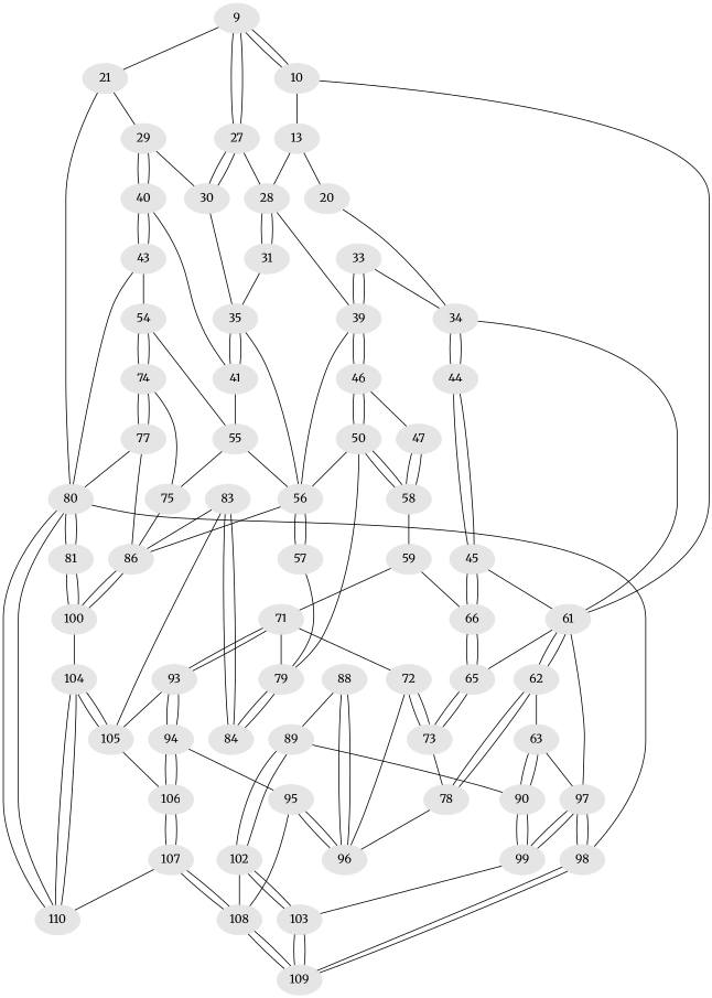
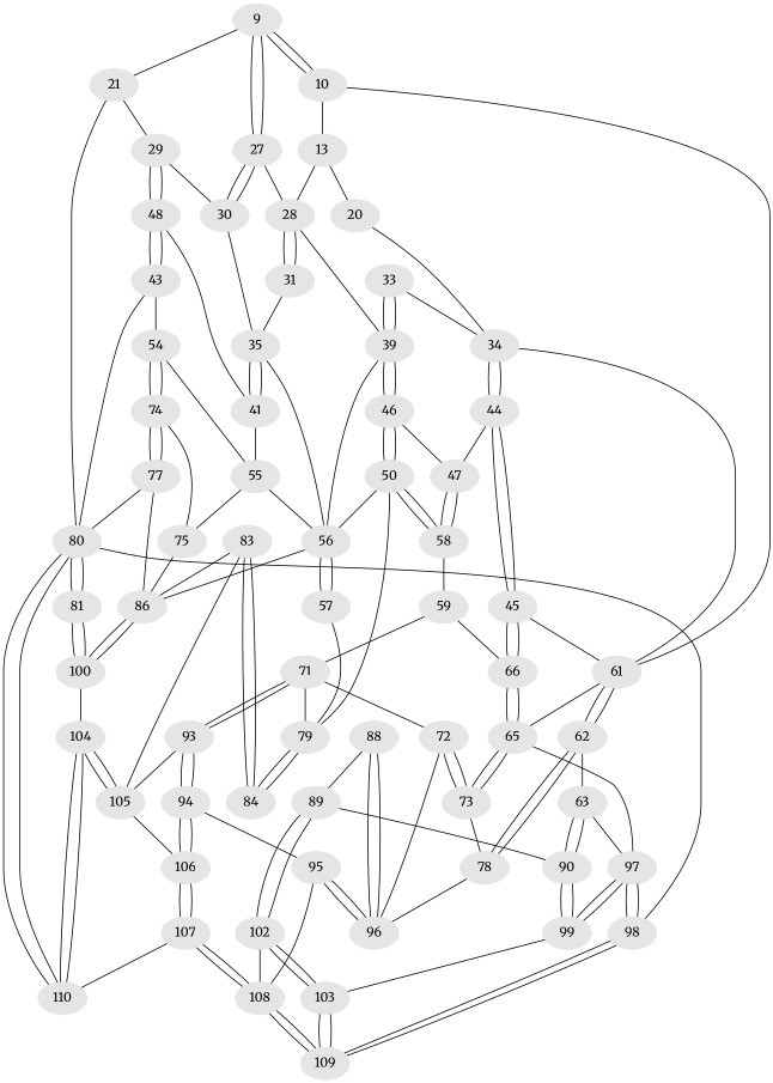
  graph {
    fontname=Merriweather
    node [color=gray90 fontname=Merriweather style=filled]
    edge [fontname=Merriweather]
    10 [super="+7"]
    9
    21 [super="+8"]
    27
    13 [super="+12"]
    61 [super="+16+15"]
    29
    80 [super="+2+76"]
    28 [super="+23+24"]
    30
    20 [super="+18"]
    65
    62
    97 [super="+64+51"]
    34 [super="+19"]
    39 [super="+38+25+26"]
    31
    44
    56 [super="+53+37+48"]
    46
-   40
+   40 [label=48]
    81
    98 [super="+3"]
    110
    35 [super="+32"]
    41
    43
    33
    45
    47
    55 [super="+52"]
    57
    86 [super="+82+67+85"]
    50 [super="+49"]
    54
    75 [super="+66"]
    74
    n38 [label=66]
    58
    79 [super="+68+69"]
    59
    84
    77
    100
    71 [super="+70"]
    72
    93
    73
    63
    78
    99
    90
    96 [super="+91+87"]
    105 [super="+92"]
    94
    109
    104
    83
    106
    88
    89
    102
    108 [super="+101"]
    103
    95
    107
    10 -- 13 [weight=2]
    10 -- 61
    9 -- 10
    9 -- 10
    9 -- 21
    9 -- 27
    9 -- 27
    21 -- 29
    21 -- 80 [weight=2]
    27 -- 28
    27 -- 30
    27 -- 30
    13 -- 28
    13 -- 20 [weight=2]
    61 -- 65
    61 -- 62
    61 -- 62
-   61 -- 97 [weight=2]
+   65 -- 97 [weight=2]
    29 -- 30
    29 -- 40
    29 -- 40
    80 -- 81 [weight=2]
    80 -- 81
    80 -- 98 [weight=2]
    80 -- 110
    80 -- 110
    28 -- 39
    28 -- 31 [weight=2]
    28 -- 31
    30 -- 35
    20 -- 34
    65 -- 73
    65 -- 73
    62 -- 63
    62 -- 78
    62 -- 78
    97 -- 98 [weight=3]
    97 -- 98
    97 -- 99
    97 -- 99
    34 -- 61
    34 -- 44
    34 -- 44
    39 -- 56
    39 -- 46
    39 -- 46
    31 -- 35
    44 -- 45
    44 -- 45
+   44 -- 47
    56 -- 57 [weight=2]
    56 -- 57
    56 -- 86
    46 -- 47
    46 -- 50
    46 -- 50
    40 -- 41
    40 -- 43
    40 -- 43
    81 -- 100
    81 -- 100
    98 -- 109
    98 -- 109
    35 -- 56
    35 -- 41
    35 -- 41
    41 -- 55
    43 -- 80
    43 -- 54
    33 -- 34
    33 -- 39 [weight=2]
    33 -- 39
    45 -- 61
    45 -- n38
    45 -- n38
    47 -- 58
    47 -- 58
    55 -- 56
    55 -- 75
    57 -- 79
    86 -- 100
    86 -- 100
    50 -- 56
    50 -- 58
    50 -- 58
    50 -- 79
    54 -- 55
    54 -- 74
    54 -- 74
    75 -- 86 [weight=2]
    74 -- 75
    74 -- 77
    74 -- 77
    n38 -- 65
    n38 -- 65
    58 -- 59
    79 -- 84 [weight=2]
    79 -- 84
    59 -- n38
    59 -- 71
    77 -- 80
    77 -- 86
    100 -- 104
    71 -- 79
    71 -- 72
    71 -- 93
    71 -- 93
    72 -- 73
    72 -- 73
    72 -- 96
    93 -- 105
    93 -- 94
    93 -- 94
    73 -- 78
    63 -- 97
    63 -- 90
    63 -- 90
    78 -- 96
    99 -- 103
    90 -- 99
    90 -- 99
    105 -- 106
    94 -- 106
    94 -- 106
    94 -- 95
    104 -- 110
    104 -- 110
    104 -- 105
    104 -- 105
    83 -- 86
    83 -- 84
    83 -- 84
    83 -- 105
    106 -- 107
    106 -- 107
    88 -- 96 [weight=2]
    88 -- 96
    88 -- 89
    89 -- 90
    89 -- 102
    89 -- 102
    102 -- 108
    102 -- 103
    102 -- 103
    108 -- 109
    108 -- 109
    103 -- 109
    103 -- 109
    95 -- 96
    95 -- 96
    95 -- 108
    107 -- 110
    107 -- 108
    107 -- 108
  }
